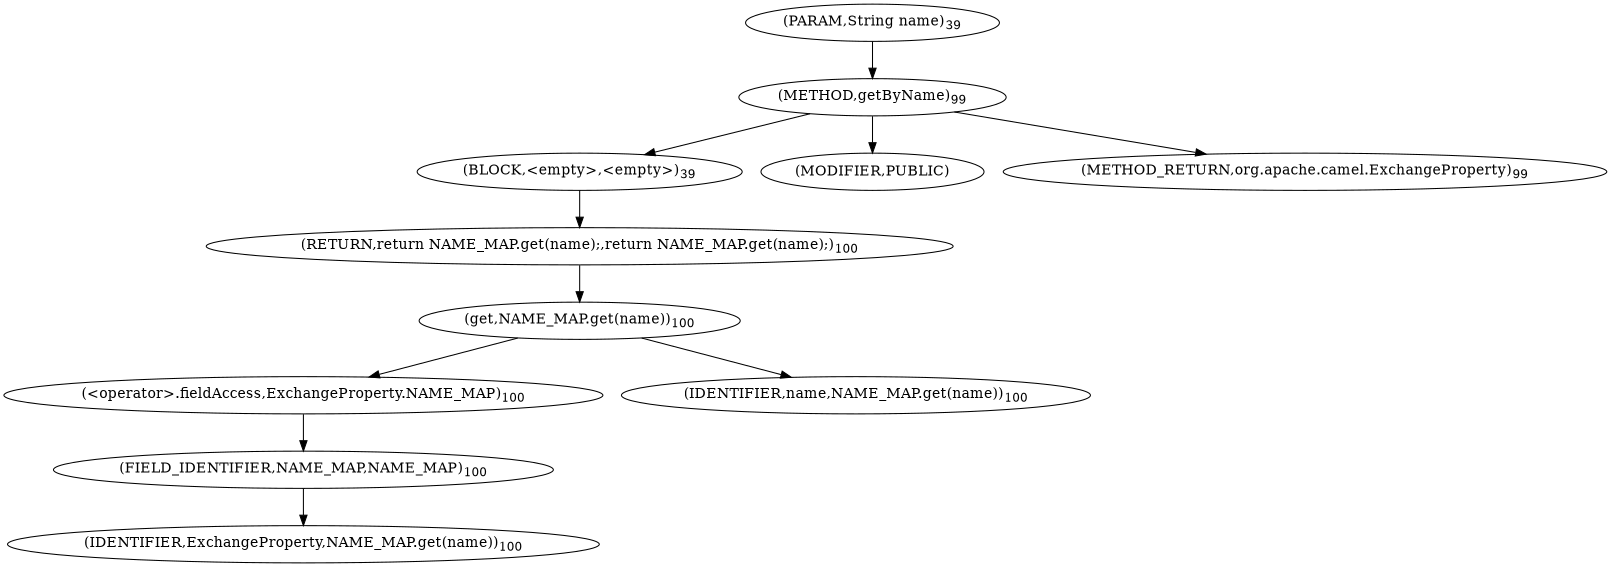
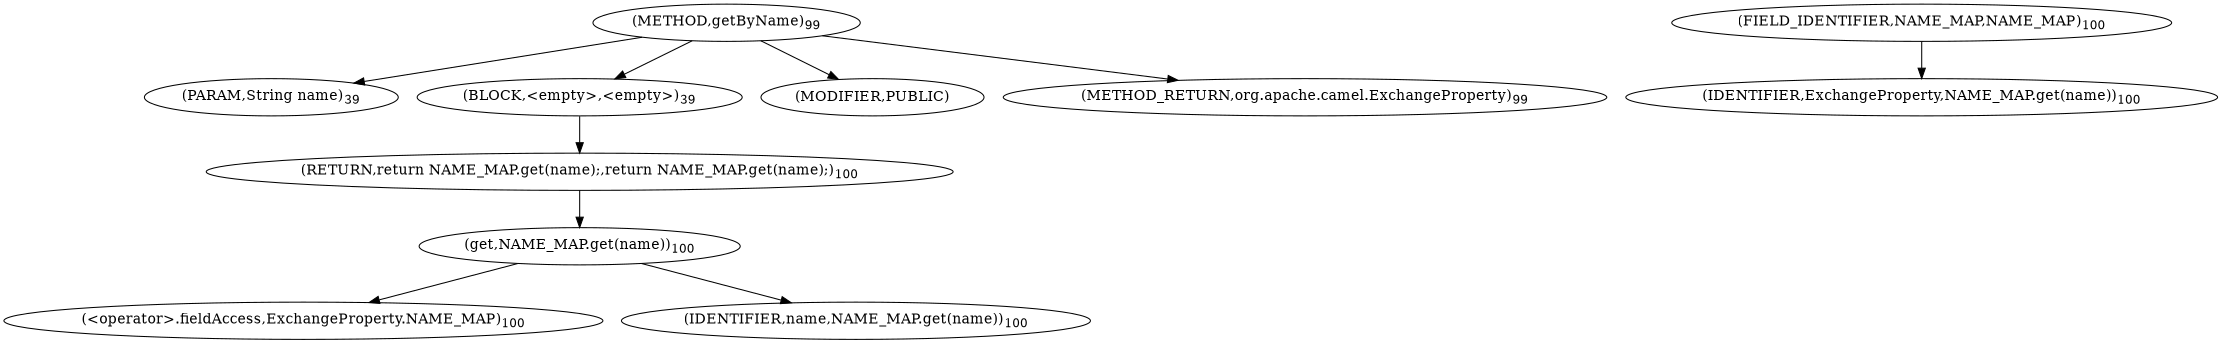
  digraph {
    n1 [label=<(METHOD,getByName)<SUB>99</SUB>>]
    n2 [label=<(PARAM,String name)<SUB>39</SUB>>]
    n3 [label=<(BLOCK,&lt;empty&gt;,&lt;empty&gt;)<SUB>39</SUB>>]
    n4 [label=<(MODIFIER,PUBLIC)>]
    n5 [label=<(METHOD_RETURN,org.apache.camel.ExchangeProperty)<SUB>99</SUB>>]
    n6 [label=<(RETURN,return NAME_MAP.get(name);,return NAME_MAP.get(name);)<SUB>100</SUB>>]
    n7 [label=<(get,NAME_MAP.get(name))<SUB>100</SUB>>]
    n8 [label=<(&lt;operator&gt;.fieldAccess,ExchangeProperty.NAME_MAP)<SUB>100</SUB>>]
    n9 [label=<(IDENTIFIER,name,NAME_MAP.get(name))<SUB>100</SUB>>]
    n10 [label=<(FIELD_IDENTIFIER,NAME_MAP,NAME_MAP)<SUB>100</SUB>>]
    n11 [label=<(IDENTIFIER,ExchangeProperty,NAME_MAP.get(name))<SUB>100</SUB>>]
-   n2 -> n1
+   n1 -> n2
    n1 -> n3
    n1 -> n4
    n1 -> n5
    n3 -> n6
    n6 -> n7
    n7 -> n8
    n7 -> n9
-   n8 -> n10
    n10 -> n11
  }
